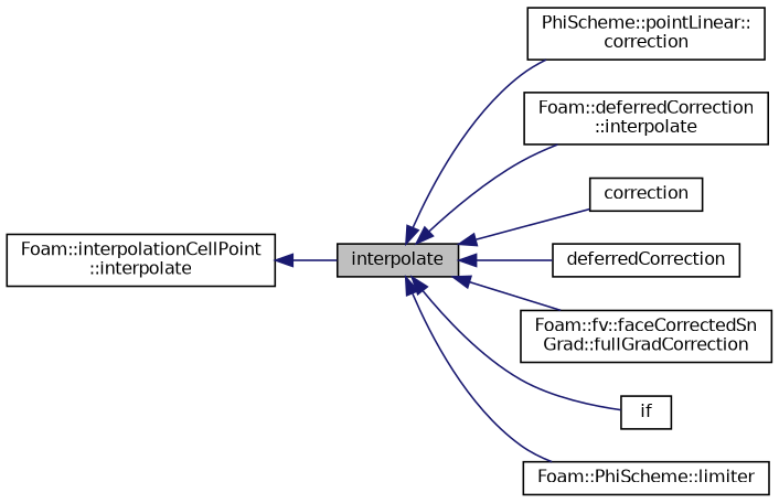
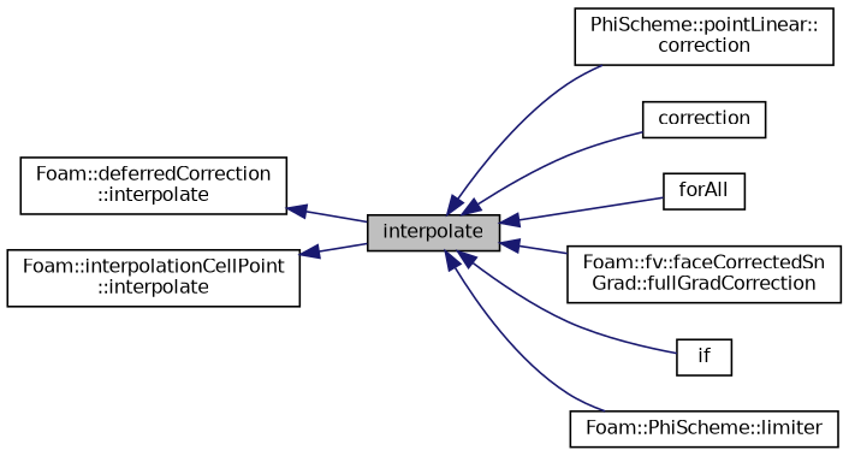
  digraph {
    rankdir=LR
    node [color=black fontname=Helvetica fontsize=10 shape=record]
    edge [color=midnightblue dir=back fontname=Helvetica fontsize=10 labelfontname=Helvetica labelfontsize=10 style=solid]
    n1 [fillcolor=grey75 fontcolor=black height=0.2 label=interpolate style=filled width=0.4]
    n2 [height=0.2 label="PhiScheme::pointLinear::\lcorrection" width=0.4]
    n3 [height=0.2 label="Foam::deferredCorrection\l::interpolate" width=0.4]
    n4 [height=0.2 label=correction width=0.4]
-   n5 [height=0.2 label=deferredCorrection width=0.4]
+   n5 [height=0.2 label=forAll width=0.4]
    n6 [height=0.2 label="Foam::fv::faceCorrectedSn\lGrad::fullGradCorrection" width=0.4]
    n7 [height=0.2 label=if width=0.4]
    n8 [height=0.2 label="Foam::PhiScheme::limiter" width=0.4]
    n9 [height=0.2 label="Foam::interpolationCellPoint\l::interpolate" width=0.4]
    n1 -> n2
-   n1 -> n3
+   n3 -> n1
    n1 -> n4
    n1 -> n5
    n1 -> n6
    n1 -> n7
    n1 -> n8
    n9 -> n1
  }
